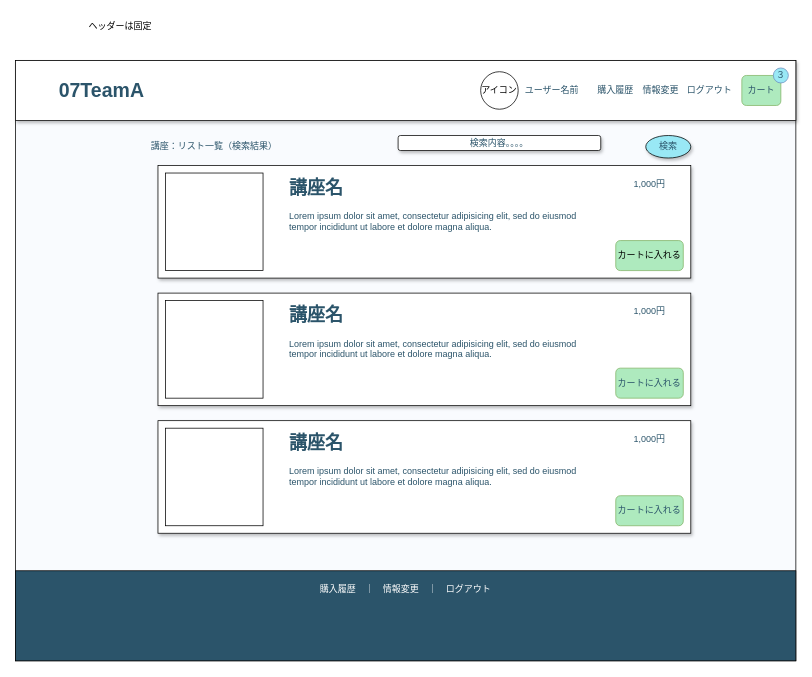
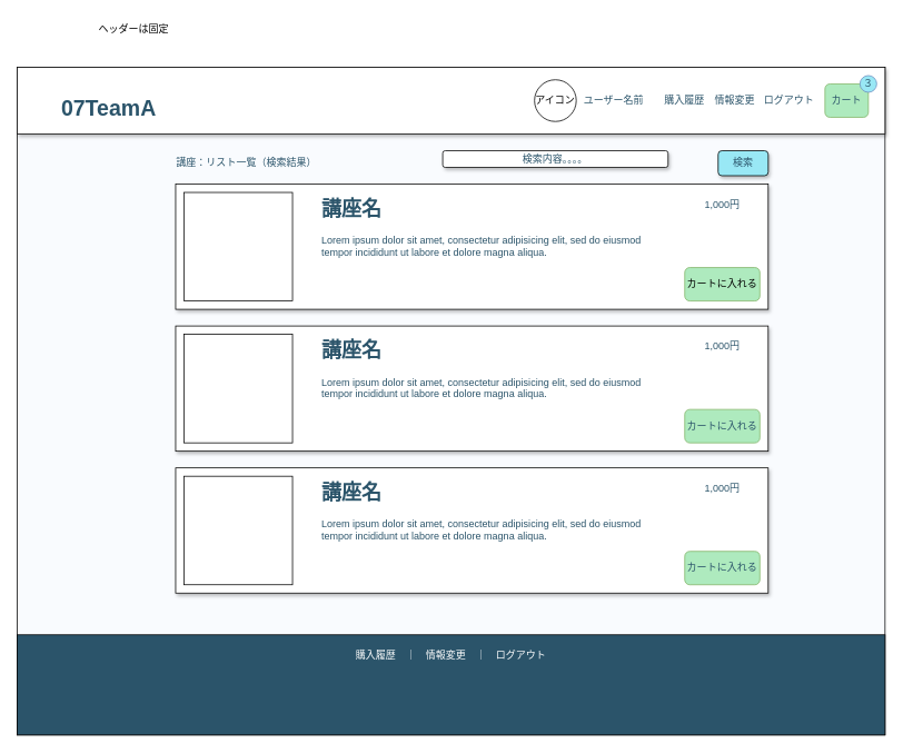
  <mxCell id="0" />
  <mxCell id="1" parent="0" />
  <mxCell id="2" value="" style="rounded=0;whiteSpace=wrap;html=1;fillColor=#F9FBFE;" vertex="1" parent="1"><mxGeometry x="20" y="80" width="1040" height="800" as="geometry" /></mxCell>
  <mxCell id="3" value="" style="rounded=0;whiteSpace=wrap;html=1;fillColor=#FFFFFF;shadow=1;" vertex="1" parent="1"><mxGeometry x="20" y="80" width="1040" height="80" as="geometry" /></mxCell>
  <mxCell id="4" value="カート" style="rounded=1;whiteSpace=wrap;html=1;fillColor=#AEEABE;strokeColor=#82b366;fontColor=#2B546A;" vertex="1" parent="1"><mxGeometry x="988" y="100" width="52" height="40" as="geometry" /></mxCell>
  <mxCell id="5" value="購入履歴" style="text;html=1;strokeColor=none;fillColor=none;align=center;verticalAlign=middle;whiteSpace=wrap;rounded=0;fontColor=#2B546A;" vertex="1" parent="1"><mxGeometry x="790" y="105" width="60" height="30" as="geometry" /></mxCell>
  <mxCell id="6" value="情報変更" style="text;html=1;strokeColor=none;fillColor=none;align=center;verticalAlign=middle;whiteSpace=wrap;rounded=0;fontColor=#2B546A;" vertex="1" parent="1"><mxGeometry x="850" y="105" width="60" height="30" as="geometry" /></mxCell>
- <mxCell id="7" value="07TeamA" style="text;html=1;strokeColor=none;fillColor=none;align=center;verticalAlign=middle;whiteSpace=wrap;rounded=0;fontStyle=1;fontSize=26;fontColor=#2B546A;" vertex="1" parent="1"><mxGeometry x="50" y="100" width="170" height="40" as="geometry" /></mxCell>
+ <mxCell id="7" value="07TeamA" style="text;html=1;strokeColor=none;fillColor=none;align=center;verticalAlign=middle;whiteSpace=wrap;rounded=0;fontStyle=1;fontSize=26;fontColor=#2B546A;" vertex="1" parent="1"><mxGeometry x="45" y="110" width="170" height="40" as="geometry" /></mxCell>
  <mxCell id="8" value="" style="rounded=0;whiteSpace=wrap;html=1;fillColor=#2B546A;" vertex="1" parent="1"><mxGeometry x="20" y="760" width="1040" height="120" as="geometry" /></mxCell>
  <mxCell id="9" value="ログアウト" style="text;html=1;strokeColor=none;fillColor=none;align=center;verticalAlign=middle;whiteSpace=wrap;rounded=0;fontColor=#2B546A;" vertex="1" parent="1"><mxGeometry x="910" y="105" width="70" height="30" as="geometry" /></mxCell>
  <mxCell id="10" value="ユーザー名前" style="text;html=1;strokeColor=none;fillColor=none;align=center;verticalAlign=middle;whiteSpace=wrap;rounded=0;fontColor=#2B546A;" vertex="1" parent="1"><mxGeometry x="690" y="105" width="90" height="30" as="geometry" /></mxCell>
  <mxCell id="11" value="３" style="ellipse;whiteSpace=wrap;html=1;aspect=fixed;fillColor=#99E8F5;strokeColor=#6c8ebf;fontColor=#2B546A;shadow=0;" vertex="1" parent="1"><mxGeometry x="1030" y="90" width="20" height="20" as="geometry" /></mxCell>
  <mxCell id="12" value="" style="rounded=0;whiteSpace=wrap;html=1;shadow=1;" vertex="1" parent="1"><mxGeometry x="210" y="220" width="710" height="150" as="geometry" /></mxCell>
  <mxCell id="13" value="" style="whiteSpace=wrap;html=1;aspect=fixed;" vertex="1" parent="1"><mxGeometry x="220" y="230" width="130" height="130" as="geometry" /></mxCell>
  <mxCell id="14" value="カートに入れる" style="rounded=1;whiteSpace=wrap;html=1;fillColor=#AEEABE;strokeColor=#82b366;" vertex="1" parent="1"><mxGeometry x="820" y="320" width="90" height="40" as="geometry" /></mxCell>
- <mxCell id="15" value="検索" style="ellipse;whiteSpace=wrap;html=1;fontColor=#2B546A;fillColor=#99E8F5;shadow=1;" vertex="1" parent="1"><mxGeometry x="860" y="180" width="60" height="30" as="geometry" /></mxCell>
+ <mxCell id="15" value="検索" style="rounded=1;whiteSpace=wrap;html=1;fontColor=#2B546A;fillColor=#99E8F5;shadow=1;" vertex="1" parent="1"><mxGeometry x="860" y="180" width="60" height="30" as="geometry" /></mxCell>
  <mxCell id="16" value="検索内容。。。。" style="rounded=1;whiteSpace=wrap;html=1;fontColor=#2B546A;shadow=1;" vertex="1" parent="1"><mxGeometry x="530" y="180" width="270" height="20" as="geometry" /></mxCell>
- <mxCell id="17" value="講座：リスト一覧（検索結果）" style="text;html=1;strokeColor=none;fillColor=none;align=center;verticalAlign=middle;whiteSpace=wrap;rounded=0;fontColor=#2B546A;" vertex="1" parent="1"><mxGeometry x="200" y="180" width="170" height="30" as="geometry" /></mxCell>
+ <mxCell id="17" value="講座：リスト一覧（検索結果）" style="text;html=1;strokeColor=none;fillColor=none;align=center;verticalAlign=middle;whiteSpace=wrap;rounded=0;fontColor=#2B546A;" vertex="1" parent="1"><mxGeometry x="210" y="180" width="170" height="30" as="geometry" /></mxCell>
  <mxCell id="18" value="購入履歴　｜　情報変更　｜　ログアウト" style="text;html=1;strokeColor=none;fillColor=none;align=center;verticalAlign=middle;whiteSpace=wrap;rounded=0;fontColor=#FFFFFF;" vertex="1" parent="1"><mxGeometry x="365" y="770" width="350" height="30" as="geometry" /></mxCell>
  <mxCell id="19" value="アイコン" style="ellipse;whiteSpace=wrap;html=1;aspect=fixed;" vertex="1" parent="1"><mxGeometry x="640" y="95" width="50" height="50" as="geometry" /></mxCell>
  <mxCell id="20" value="&lt;h1&gt;講座名&lt;/h1&gt;&lt;p&gt;Lorem ipsum dolor sit amet, consectetur adipisicing elit, sed do eiusmod tempor incididunt ut labore et dolore magna aliqua.&lt;/p&gt;" style="text;html=1;strokeColor=none;fillColor=none;spacing=5;spacingTop=-20;whiteSpace=wrap;overflow=hidden;rounded=0;fontColor=#2B546A;" vertex="1" parent="1"><mxGeometry x="380" y="230" width="420" height="130" as="geometry" /></mxCell>
  <mxCell id="21" value="1,000円" style="text;html=1;strokeColor=none;fillColor=none;align=center;verticalAlign=middle;whiteSpace=wrap;rounded=0;fontColor=#2B546A;" vertex="1" parent="1"><mxGeometry x="835" y="230" width="60" height="30" as="geometry" /></mxCell>
  <mxCell id="22" value="" style="rounded=0;whiteSpace=wrap;html=1;shadow=1;" vertex="1" parent="1"><mxGeometry x="210" y="390" width="710" height="150" as="geometry" /></mxCell>
  <mxCell id="23" value="" style="whiteSpace=wrap;html=1;aspect=fixed;" vertex="1" parent="1"><mxGeometry x="220" y="400" width="130" height="130" as="geometry" /></mxCell>
  <mxCell id="24" value="カートに入れる" style="rounded=1;whiteSpace=wrap;html=1;fillColor=#AEEABE;strokeColor=#82b366;fontColor=#2B546A;" vertex="1" parent="1"><mxGeometry x="820" y="490" width="90" height="40" as="geometry" /></mxCell>
  <mxCell id="25" value="&lt;h1&gt;講座名&lt;/h1&gt;&lt;p&gt;Lorem ipsum dolor sit amet, consectetur adipisicing elit, sed do eiusmod tempor incididunt ut labore et dolore magna aliqua.&lt;/p&gt;" style="text;html=1;strokeColor=none;fillColor=none;spacing=5;spacingTop=-20;whiteSpace=wrap;overflow=hidden;rounded=0;fontColor=#2B546A;" vertex="1" parent="1"><mxGeometry x="380" y="400" width="420" height="130" as="geometry" /></mxCell>
  <mxCell id="26" value="1,000円" style="text;html=1;strokeColor=none;fillColor=none;align=center;verticalAlign=middle;whiteSpace=wrap;rounded=0;fontColor=#2B546A;" vertex="1" parent="1"><mxGeometry x="835" y="400" width="60" height="30" as="geometry" /></mxCell>
  <mxCell id="27" value="" style="rounded=0;whiteSpace=wrap;html=1;shadow=1;" vertex="1" parent="1"><mxGeometry x="210" y="560" width="710" height="150" as="geometry" /></mxCell>
  <mxCell id="28" value="" style="whiteSpace=wrap;html=1;aspect=fixed;" vertex="1" parent="1"><mxGeometry x="220" y="570" width="130" height="130" as="geometry" /></mxCell>
  <mxCell id="29" value="カートに入れる" style="rounded=1;whiteSpace=wrap;html=1;fillColor=#AEEABE;strokeColor=#82b366;fontColor=#2B546A;" vertex="1" parent="1"><mxGeometry x="820" y="660" width="90" height="40" as="geometry" /></mxCell>
  <mxCell id="30" value="&lt;h1&gt;講座名&lt;/h1&gt;&lt;p&gt;Lorem ipsum dolor sit amet, consectetur adipisicing elit, sed do eiusmod tempor incididunt ut labore et dolore magna aliqua.&lt;/p&gt;" style="text;html=1;strokeColor=none;fillColor=none;spacing=5;spacingTop=-20;whiteSpace=wrap;overflow=hidden;rounded=0;fontColor=#2B546A;" vertex="1" parent="1"><mxGeometry x="380" y="570" width="420" height="130" as="geometry" /></mxCell>
  <mxCell id="31" value="1,000円" style="text;html=1;strokeColor=none;fillColor=none;align=center;verticalAlign=middle;whiteSpace=wrap;rounded=0;fontColor=#2B546A;" vertex="1" parent="1"><mxGeometry x="835" y="570" width="60" height="30" as="geometry" /></mxCell>
  <mxCell id="32" value="ヘッダーは固定" style="text;html=1;strokeColor=none;fillColor=none;align=center;verticalAlign=middle;whiteSpace=wrap;rounded=0;" vertex="1" parent="1"><mxGeometry x="110" y="20" width="100" height="30" as="geometry" /></mxCell>
